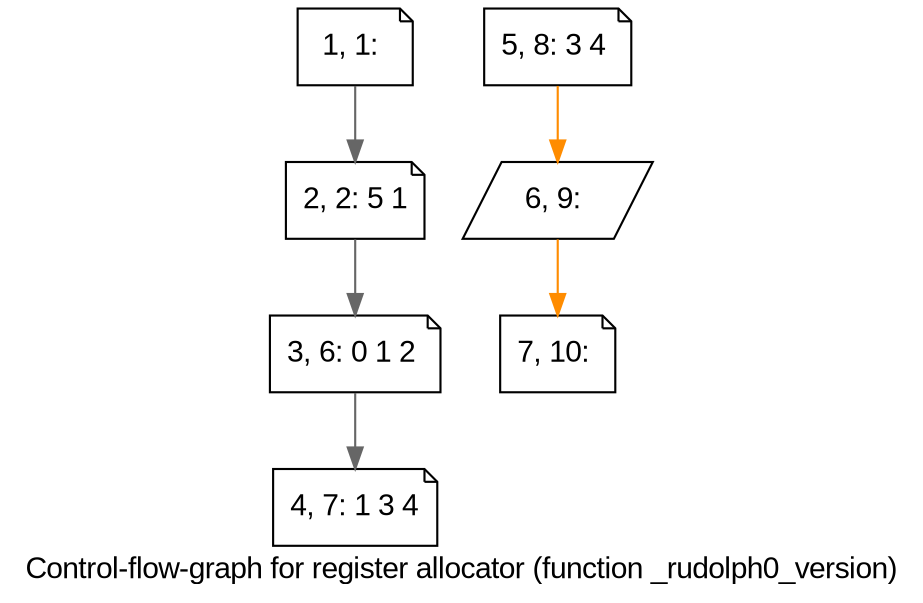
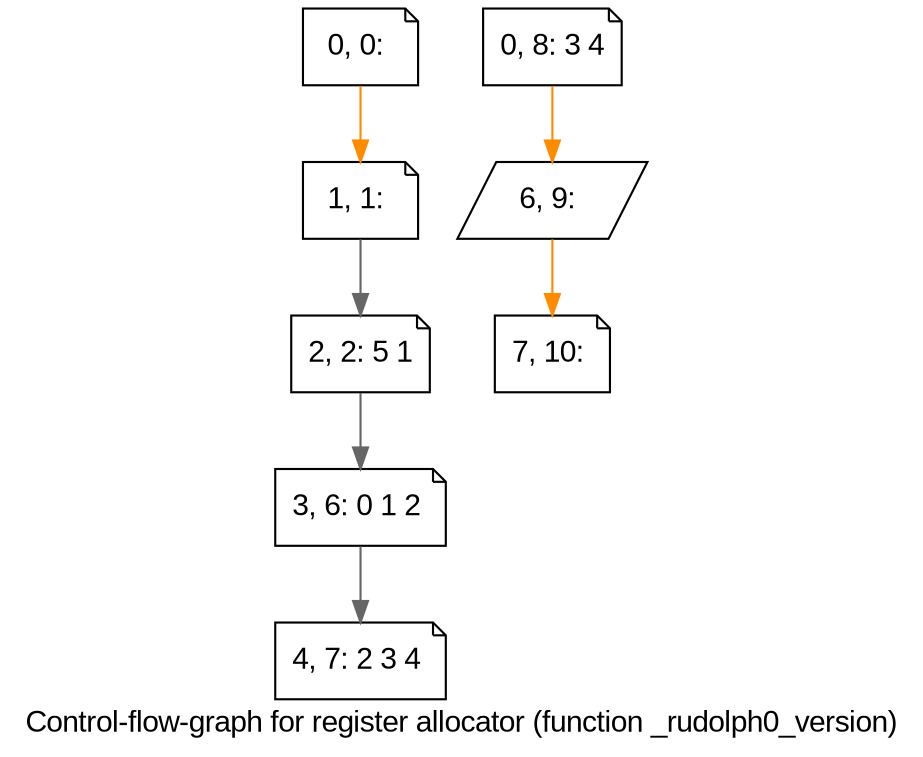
  digraph {
    fontname="Liberation Sans"
    label="Control-flow-graph for register allocator (function _rudolph0_version)"
    node [fontname="Liberation Sans" shape=note]
    edge [color=darkorange fontname="Liberation Sans"]
+   n1 [label="0, 0: "]
    n2 [label="1, 1: "]
    n3 [label="2, 2: 5 1"]
    n4 [label="3, 6: 0 1 2 "]
-   n5 [label="4, 7: 1 3 4"]
-   n6 [label="5, 8: 3 4 "]
+   n5 [label="4, 7: 2 3 4 "]
+   n6 [label="0, 8: 3 4"]
    n7 [label="6, 9: " shape=parallelogram]
    n8 [label="7, 10: "]
+   n1 -> n2
    n2 -> n3 [color=gray40]
    n3 -> n4 [color=gray40]
    n4 -> n5 [color=gray40]
    n6 -> n7
    n7 -> n8
  }
